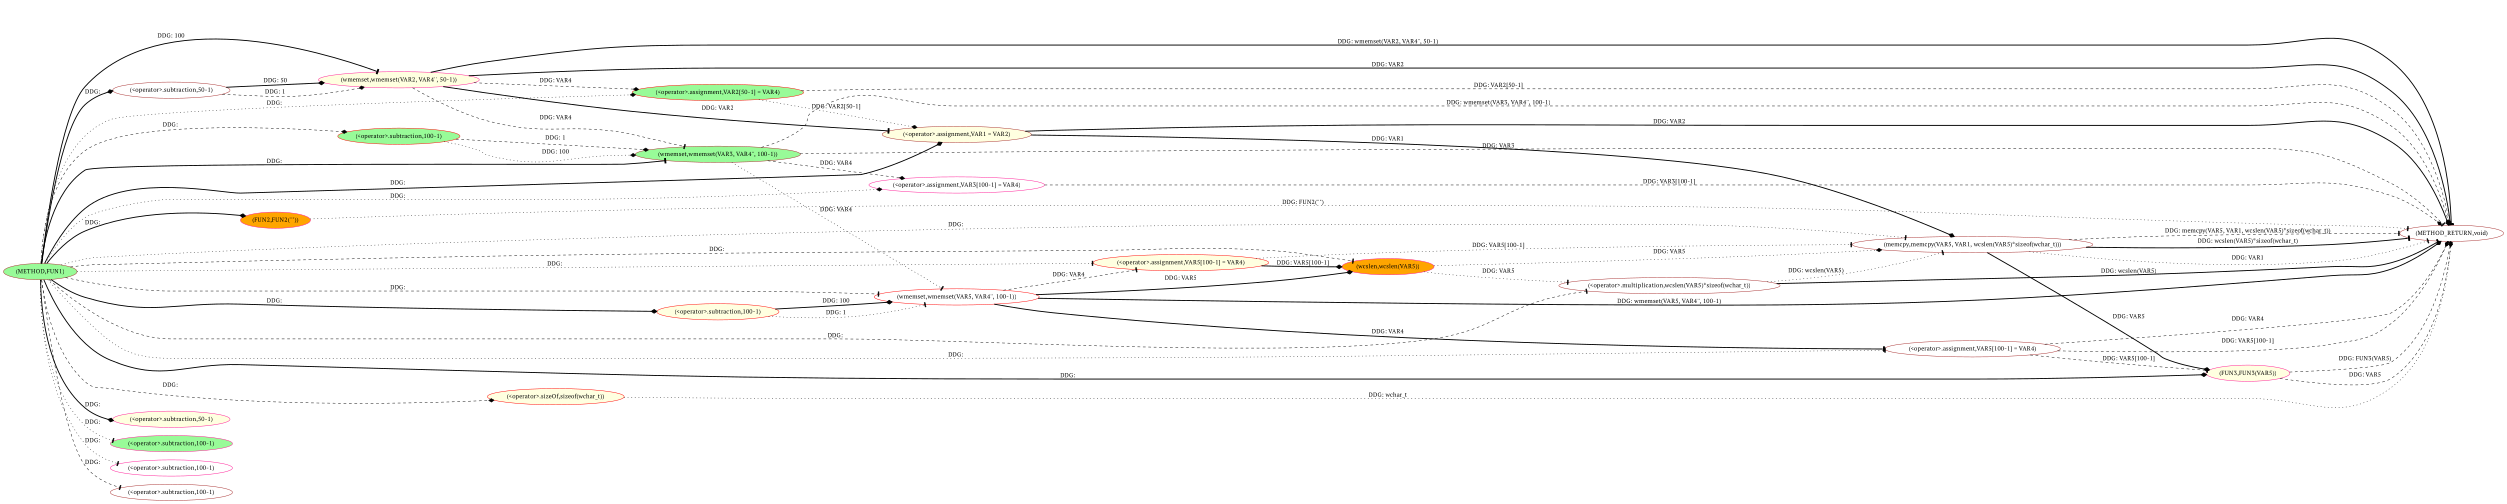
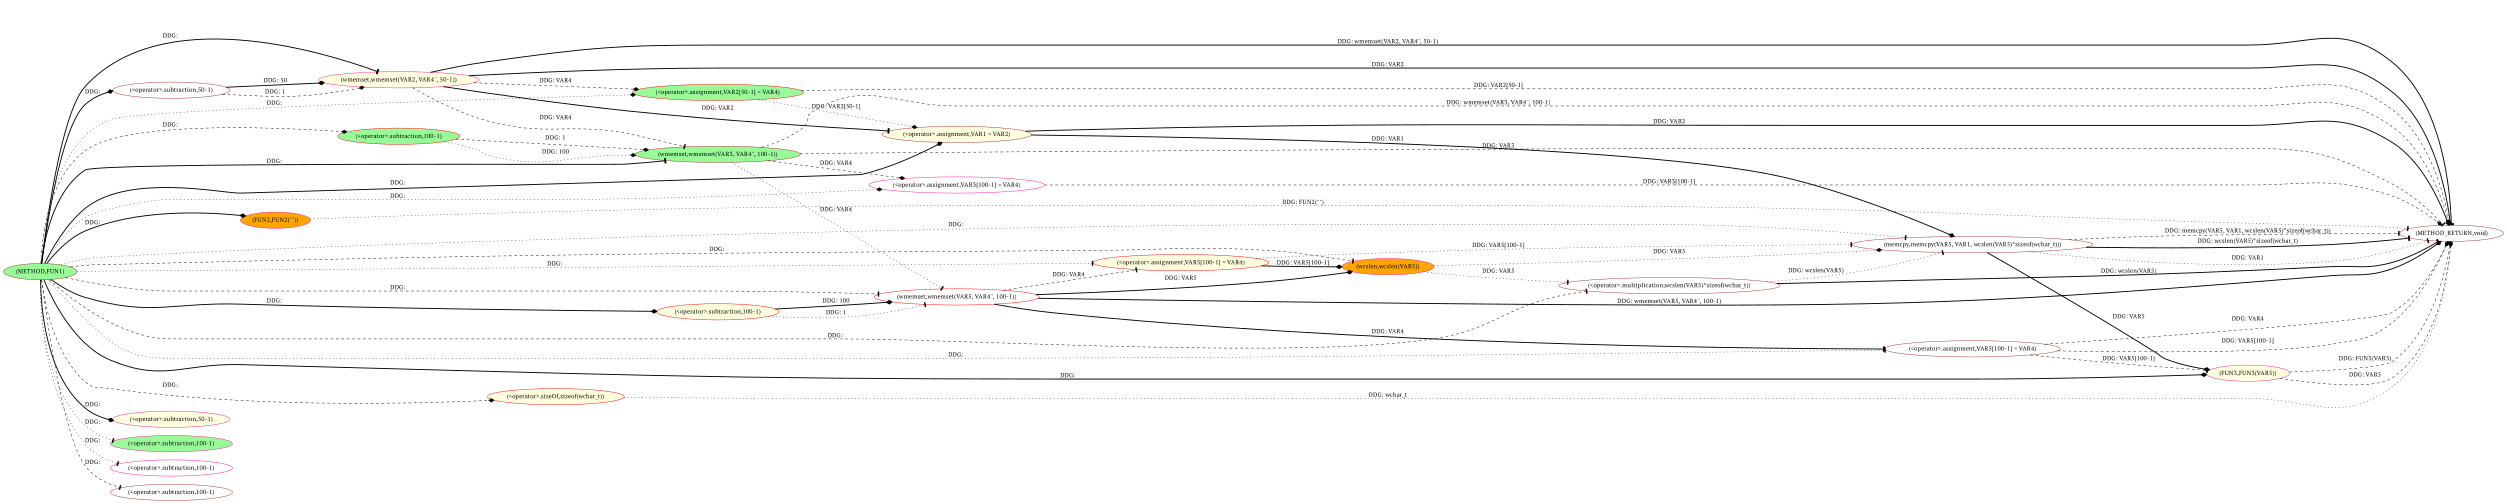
  digraph {
    fontname="PT Serif"
    rankdir=LR
    node [color=brown fillcolor=white fontname="PT Serif" style=filled]
    edge [arrowhead=diamond fontname="PT Serif" style=bold]
    n1 [fillcolor=palegreen label="(METHOD,FUN1)"]
    n2 [color=deeppink fillcolor=lightyellow label="(wmemset,wmemset(VAR2, VAR4'', 50-1))"]
    n3 [label="(<operator>.subtraction,50-1)"]
    n4 [color=red fillcolor=palegreen label="(<operator>.assignment,VAR2[50-1] = VAR4)"]
    n5 [color=deeppink fillcolor=lightyellow label="(<operator>.subtraction,50-1)"]
    n6 [fillcolor=palegreen label="(wmemset,wmemset(VAR3, VAR4'', 100-1))"]
    n7 [color=red fillcolor=palegreen label="(<operator>.subtraction,100-1)"]
    n8 [color=deeppink label="(<operator>.assignment,VAR3[100-1] = VAR4)"]
    n9 [color=deeppink fillcolor=palegreen label="(<operator>.subtraction,100-1)"]
    n10 [fillcolor=lightyellow label="(<operator>.assignment,VAR1 = VAR2)"]
    n11 [color=deeppink fillcolor=orange label="(FUN2,FUN2(\"\"))"]
    n12 [color=red label="(wmemset,wmemset(VAR5, VAR4'', 100-1))"]
    n13 [color=red fillcolor=lightyellow label="(<operator>.subtraction,100-1)"]
    n14 [color=red fillcolor=lightyellow label="(<operator>.assignment,VAR5[100-1] = VAR4)"]
    n15 [color=deeppink label="(<operator>.subtraction,100-1)"]
    n16 [label="(memcpy,memcpy(VAR5, VAR1, wcslen(VAR5)*sizeof(wchar_t)))"]
    n17 [label="(<operator>.multiplication,wcslen(VAR5)*sizeof(wchar_t))"]
    n18 [color=deeppink fillcolor=orange label="(wcslen,wcslen(VAR5))"]
    n19 [color=red fillcolor=lightyellow label="(<operator>.sizeOf,sizeof(wchar_t))"]
    n20 [label="(<operator>.assignment,VAR5[100-1] = VAR4)"]
    n21 [label="(<operator>.subtraction,100-1)"]
    n22 [color=deeppink fillcolor=lightyellow label="(FUN3,FUN3(VAR5))"]
    n23 [label="(METHOD_RETURN,void)"]
-   n1 -> n2 [arrowhead=tee label="DDG: 100"]
+   n1 -> n2 [arrowhead=tee label="DDG: "]
    n1 -> n3 [label="DDG: "]
    n1 -> n4 [label="DDG: " style=dotted]
    n1 -> n5 [label="DDG: "]
    n1 -> n6 [arrowhead=tee label="DDG: "]
    n1 -> n7 [label="DDG: " style=dashed]
    n1 -> n8 [label="DDG: " style=dotted]
    n1 -> n9 [arrowhead=tee label="DDG: " style=dotted]
    n1 -> n10 [label="DDG: "]
    n1 -> n11 [label="DDG: "]
    n1 -> n12 [arrowhead=tee label="DDG: " style=dashed]
    n1 -> n13 [label="DDG: "]
    n1 -> n14 [arrowhead=tee label="DDG: " style=dotted]
    n1 -> n15 [arrowhead=tee label="DDG: " style=dotted]
    n1 -> n16 [arrowhead=tee label="DDG: " style=dotted]
    n1 -> n17 [arrowhead=tee label="DDG: " style=dashed]
    n1 -> n18 [arrowhead=tee label="DDG: " style=dashed]
    n1 -> n19 [label="DDG: " style=dashed]
    n1 -> n20 [arrowhead=tee label="DDG: " style=dotted]
    n1 -> n21 [arrowhead=tee label="DDG: " style=dashed]
    n1 -> n22 [label="DDG: "]
    n2 -> n4 [label="DDG: VAR4" style=dashed]
    n2 -> n6 [arrowhead=tee label="DDG: VAR4" style=dashed]
    n2 -> n10 [arrowhead=tee label="DDG: VAR2"]
    n2 -> n23 [arrowhead=tee label="DDG: wmemset(VAR2, VAR4'', 50-1)"]
    n2 -> n23 [arrowhead=tee label="DDG: VAR2"]
    n3 -> n2 [label="DDG: 50"]
    n3 -> n2 [label="DDG: 1" style=dashed]
    n4 -> n10 [label="DDG: VAR2[50-1]" style=dotted]
    n4 -> n23 [label="DDG: VAR2[50-1]" style=dashed]
    n6 -> n8 [label="DDG: VAR4" style=dashed]
    n6 -> n12 [arrowhead=tee label="DDG: VAR4" style=dotted]
    n6 -> n23 [label="DDG: wmemset(VAR3, VAR4'', 100-1)" style=dashed]
    n6 -> n23 [arrowhead=tee label="DDG: VAR3" style=dashed]
    n7 -> n6 [label="DDG: 100" style=dotted]
    n7 -> n6 [label="DDG: 1" style=dashed]
    n8 -> n23 [label="DDG: VAR3[100-1]" style=dashed]
    n10 -> n16 [label="DDG: VAR1"]
    n10 -> n23 [label="DDG: VAR2"]
    n11 -> n23 [arrowhead=tee label="DDG: FUN2(\"\")" style=dotted]
    n12 -> n14 [arrowhead=tee label="DDG: VAR4" style=dashed]
    n12 -> n18 [label="DDG: VAR5"]
    n12 -> n20 [arrowhead=tee label="DDG: VAR4"]
    n12 -> n23 [label="DDG: wmemset(VAR5, VAR4'', 100-1)"]
    n13 -> n12 [label="DDG: 100"]
    n13 -> n12 [arrowhead=tee label="DDG: 1" style=dotted]
    n14 -> n16 [arrowhead=tee label="DDG: VAR5[100-1]" style=dotted]
    n14 -> n18 [label="DDG: VAR5[100-1]"]
    n16 -> n22 [label="DDG: VAR5"]
    n16 -> n23 [arrowhead=tee label="DDG: VAR1" style=dotted]
    n16 -> n23 [arrowhead=tee label="DDG: memcpy(VAR5, VAR1, wcslen(VAR5)*sizeof(wchar_t))" style=dashed]
    n16 -> n23 [arrowhead=tee label="DDG: wcslen(VAR5)*sizeof(wchar_t)"]
    n17 -> n16 [arrowhead=tee label="DDG: wcslen(VAR5)" style=dotted]
    n17 -> n23 [arrowhead=tee label="DDG: wcslen(VAR5)"]
    n18 -> n16 [label="DDG: VAR5" style=dotted]
    n18 -> n17 [arrowhead=tee label="DDG: VAR5" style=dotted]
    n19 -> n23 [label="DDG: wchar_t" style=dotted]
    n20 -> n22 [arrowhead=tee label="DDG: VAR5[100-1]" style=dashed]
    n20 -> n23 [label="DDG: VAR4" style=dashed]
    n20 -> n23 [label="DDG: VAR5[100-1]" style=dashed]
    n22 -> n23 [arrowhead=tee label="DDG: FUN3(VAR5)" style=dashed]
    n22 -> n23 [label="DDG: VAR5" style=dashed]
  }
